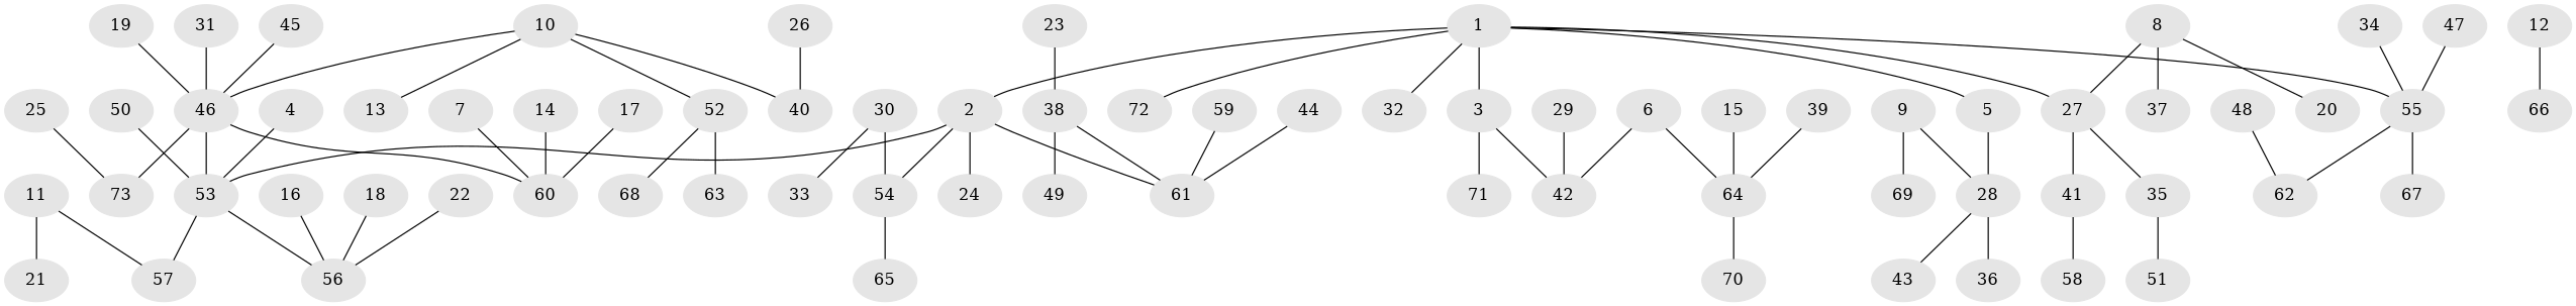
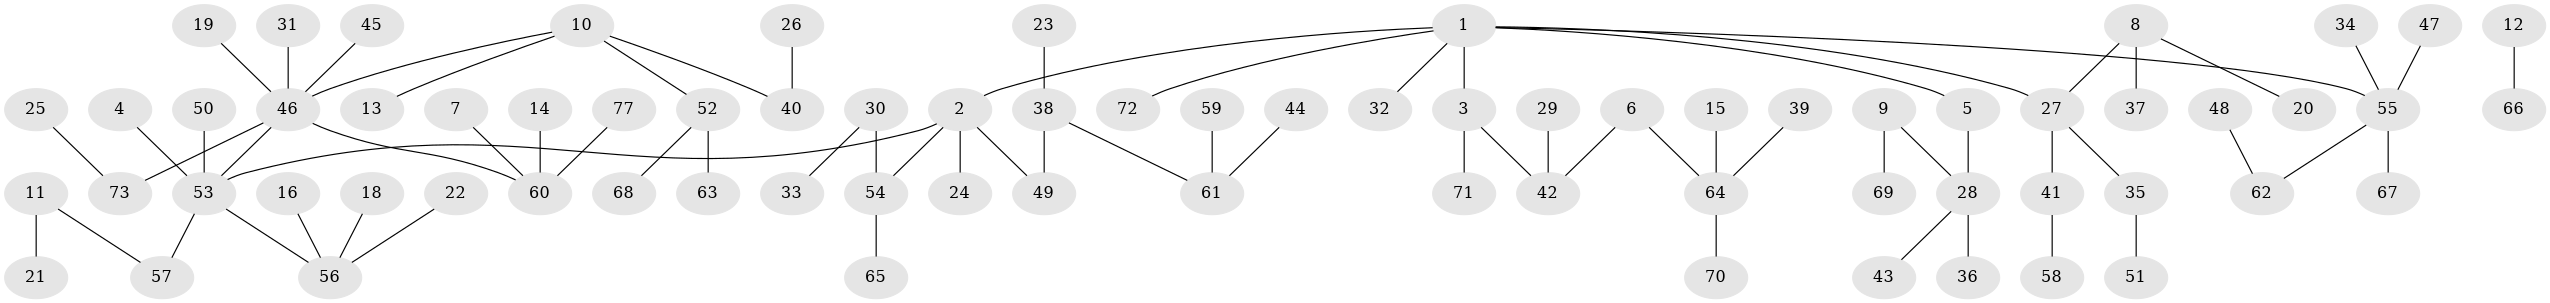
  graph {
    node [color=gray90 style=filled]
    edge [weight=1.0]
    1
    2
    3
    5
    27
    32
    55
    72
    24
    53
    54
    61
    42
    71
    28
    35
    41
    62
    67
    57
    56
    65
    4
    36
    43
    6
    64
    70
    7
    60
    8
    20
    37
    9
    69
    10
    13
    40
    46
    52
    73
    63
    68
    11
    21
    12
    66
    14
    15
    16
-   17
+   17 [label=77]
    18
    19
    22
    23
    38
    49
    25
    26
    51
    58
    29
    30
    33
    31
    34
    39
    44
    45
    47
    48
    50
    59
    1 -- 2
    1 -- 3
    1 -- 5
    1 -- 27
    1 -- 32
    1 -- 55
    1 -- 72
    2 -- 24
    2 -- 53
    2 -- 54
-   2 -- 61
+   2 -- 49
    3 -- 42
    3 -- 71
    5 -- 28
    27 -- 35
    27 -- 41
    55 -- 62
    55 -- 67
    53 -- 57
    53 -- 56
    54 -- 65
    28 -- 36
    28 -- 43
    35 -- 51
    41 -- 58
    4 -- 53
    6 -- 42
    6 -- 64
    64 -- 70
    7 -- 60
    8 -- 27
    8 -- 20
    8 -- 37
    9 -- 28
    9 -- 69
    10 -- 13
    10 -- 40
    10 -- 46
    10 -- 52
    46 -- 53
    46 -- 60
    46 -- 73
    52 -- 63
    52 -- 68
    11 -- 57
    11 -- 21
    12 -- 66
    14 -- 60
    15 -- 64
    16 -- 56
    17 -- 60
    18 -- 56
    19 -- 46
    22 -- 56
    23 -- 38
    38 -- 61
    38 -- 49
    25 -- 73
    26 -- 40
    29 -- 42
    30 -- 54
    30 -- 33
    31 -- 46
    34 -- 55
    39 -- 64
    44 -- 61
    45 -- 46
    47 -- 55
    48 -- 62
    50 -- 53
    59 -- 61
  }
